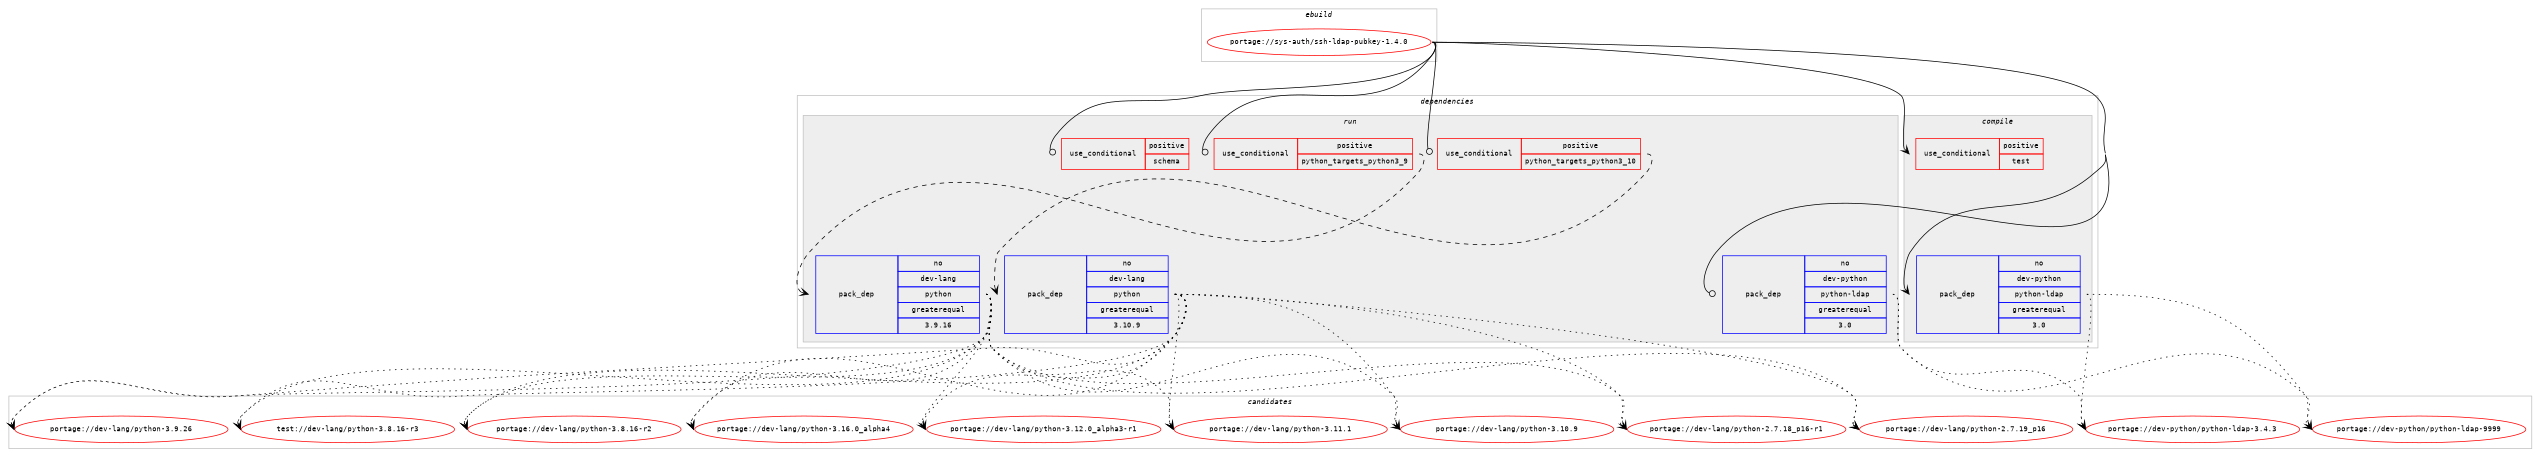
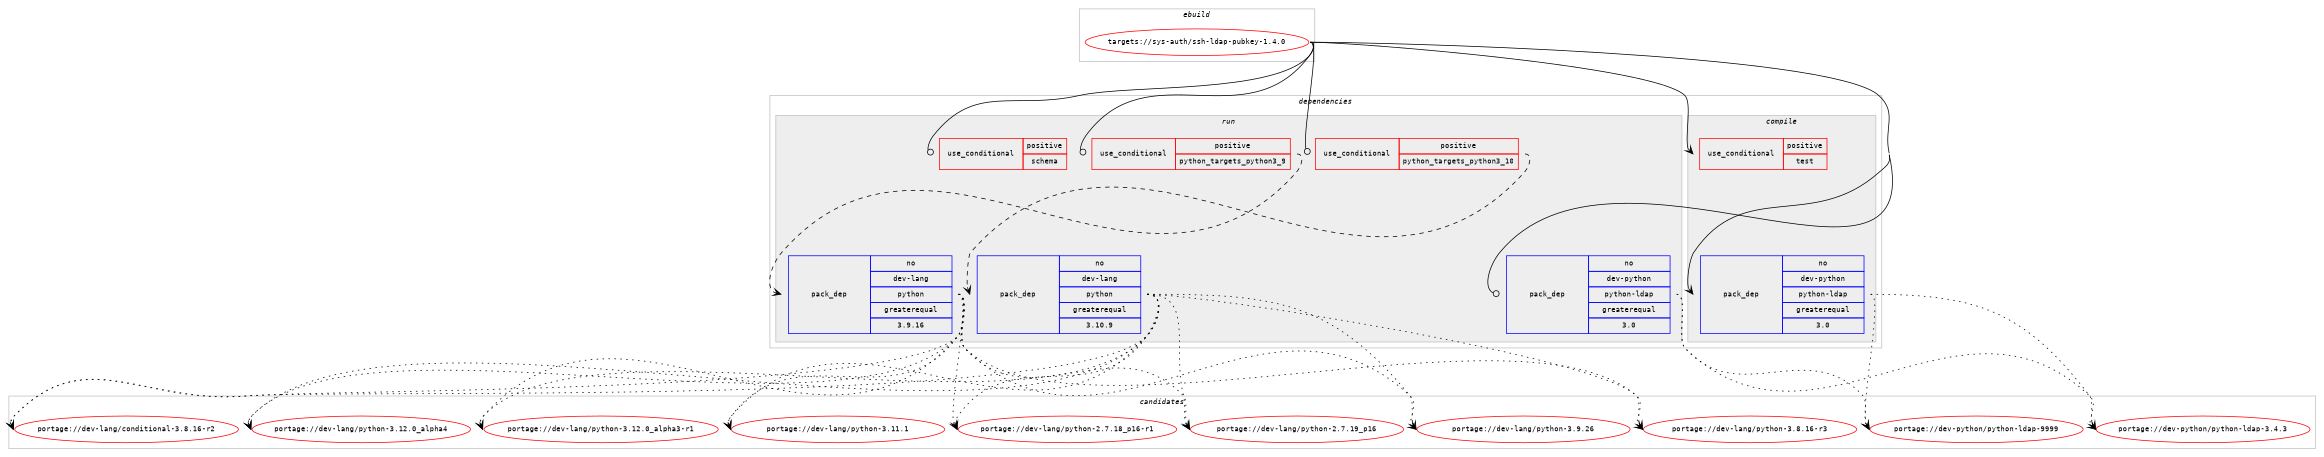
  digraph {
    compound=true
    concentrate=true
    fontname="DejaVu Sans Mono"
    fontsize=10
    newrank=true
    rankdir=TB
    ranksep=1.5
    node [color=red fontname="DejaVu Sans Mono" fontsize=10]
    edge [arrowhead=vee fontname="DejaVu Sans Mono" headport=w style=dotted tailport=e weight=100]
-   n1 [label="portage://sys-auth/ssh-ldap-pubkey-1.4.0" width=4]
+   n1 [label="targets://sys-auth/ssh-ldap-pubkey-1.4.0" width=4]
    n2 [label=<<TABLE BORDER="0" CELLBORDER="1" CELLSPACING="0" CELLPADDING="4"><TR><TD ROWSPAN="3" CELLPADDING="10">use_conditional</TD></TR><TR><TD>positive</TD></TR><TR><TD>test</TD></TR></TABLE>> shape=none]
    n3 [color=blue label=<<TABLE BORDER="0" CELLBORDER="1" CELLSPACING="0" CELLPADDING="4" WIDTH="220"><TR><TD ROWSPAN="6" CELLPADDING="30">pack_dep</TD></TR><TR><TD WIDTH="110">no</TD></TR><TR><TD>dev-python</TD></TR><TR><TD>python-ldap</TD></TR><TR><TD>greaterequal</TD></TR><TR><TD>3.0</TD></TR></TABLE>> shape=none]
    n4 [color=blue label=<<TABLE BORDER="0" CELLBORDER="1" CELLSPACING="0" CELLPADDING="4" WIDTH="220"><TR><TD ROWSPAN="6" CELLPADDING="30">pack_dep</TD></TR><TR><TD WIDTH="110">no</TD></TR><TR><TD>dev-lang</TD></TR><TR><TD>python</TD></TR><TR><TD>greaterequal</TD></TR><TR><TD>3.10.9</TD></TR></TABLE>> shape=none]
    n5 [label=<<TABLE BORDER="0" CELLBORDER="1" CELLSPACING="0" CELLPADDING="4"><TR><TD ROWSPAN="3" CELLPADDING="10">use_conditional</TD></TR><TR><TD>positive</TD></TR><TR><TD>python_targets_python3_10</TD></TR></TABLE>> shape=none]
    n6 [color=blue label=<<TABLE BORDER="0" CELLBORDER="1" CELLSPACING="0" CELLPADDING="4" WIDTH="220"><TR><TD ROWSPAN="6" CELLPADDING="30">pack_dep</TD></TR><TR><TD WIDTH="110">no</TD></TR><TR><TD>dev-lang</TD></TR><TR><TD>python</TD></TR><TR><TD>greaterequal</TD></TR><TR><TD>3.9.16</TD></TR></TABLE>> shape=none]
    n7 [label=<<TABLE BORDER="0" CELLBORDER="1" CELLSPACING="0" CELLPADDING="4"><TR><TD ROWSPAN="3" CELLPADDING="10">use_conditional</TD></TR><TR><TD>positive</TD></TR><TR><TD>python_targets_python3_9</TD></TR></TABLE>> shape=none]
    n8 [label=<<TABLE BORDER="0" CELLBORDER="1" CELLSPACING="0" CELLPADDING="4"><TR><TD ROWSPAN="3" CELLPADDING="10">use_conditional</TD></TR><TR><TD>positive</TD></TR><TR><TD>schema</TD></TR></TABLE>> shape=none]
    n9 [color=blue label=<<TABLE BORDER="0" CELLBORDER="1" CELLSPACING="0" CELLPADDING="4" WIDTH="220"><TR><TD ROWSPAN="6" CELLPADDING="30">pack_dep</TD></TR><TR><TD WIDTH="110">no</TD></TR><TR><TD>dev-python</TD></TR><TR><TD>python-ldap</TD></TR><TR><TD>greaterequal</TD></TR><TR><TD>3.0</TD></TR></TABLE>> shape=none]
    n10 [label="portage://dev-python/python-ldap-3.4.3" width=4]
    n11 [label="portage://dev-python/python-ldap-9999" width=4]
    n12 [label="portage://dev-lang/python-2.7.19_p16" width=4]
    n13 [label="portage://dev-lang/python-2.7.18_p16-r1" width=4]
-   n14 [label="portage://dev-lang/python-3.10.9" width=4]
    n15 [label="portage://dev-lang/python-3.11.1" width=4]
    n16 [label="portage://dev-lang/python-3.12.0_alpha3-r1" width=4]
-   n17 [label="portage://dev-lang/python-3.16.0_alpha4" width=4]
-   n18 [label="portage://dev-lang/python-3.8.16-r2" width=4]
-   n19 [label="test://dev-lang/python-3.8.16-r3" width=4]
+   n17 [label="portage://dev-lang/python-3.12.0_alpha4" width=4]
+   n18 [label="portage://dev-lang/conditional-3.8.16-r2" width=4]
+   n19 [label="portage://dev-lang/python-3.8.16-r3" width=4]
    n20 [label="portage://dev-lang/python-3.9.26" width=4]
    subgraph cluster_1 {
      color=gray
      label=<<i>ebuild</i>>
      rank=same
      n1
    }
    subgraph cluster_2 {
      color=gray
      label=<<i>dependencies</i>>
      subgraph cluster_3 {
        color=gray
        fillcolor="#eeeeee"
        label=<<i>compile</i>>
        style=filled
        subgraph sub_4 {
          color=gray
          fillcolor="#eeeeee"
          label=<<i>compile</i>>
          style=filled
          n2
        }
        subgraph sub_5 {
          color=gray
          fillcolor="#eeeeee"
          label=<<i>compile</i>>
          style=filled
          n3
        }
      }
      subgraph cluster_6 {
        color=gray
        fillcolor="#eeeeee"
        label=<<i>compile and run</i>>
        style=filled
      }
      subgraph cluster_7 {
        color=gray
        fillcolor="#eeeeee"
        label=<<i>run</i>>
        style=filled
        subgraph sub_8 {
          color=gray
          fillcolor="#eeeeee"
          label=<<i>run</i>>
          style=filled
          n5
          subgraph sub_9 {
            color=gray
            fillcolor="#eeeeee"
            label=<<i>run</i>>
            style=filled
            n4
          }
        }
        subgraph sub_10 {
          color=gray
          fillcolor="#eeeeee"
          label=<<i>run</i>>
          style=filled
          n7
          subgraph sub_11 {
            color=gray
            fillcolor="#eeeeee"
            label=<<i>run</i>>
            style=filled
            n6
          }
        }
        subgraph sub_12 {
          color=gray
          fillcolor="#eeeeee"
          label=<<i>run</i>>
          style=filled
          n8
        }
        subgraph sub_13 {
          color=gray
          fillcolor="#eeeeee"
          label=<<i>run</i>>
          style=filled
          n9
        }
      }
    }
    subgraph cluster_14 {
      color=gray
      label=<<i>candidates</i>>
      rank=same
      subgraph sub_15 {
        color=black
        label=<<i>candidates</i>>
        nodesep=1
        rank=same
        n10
        n11
      }
      subgraph sub_16 {
        color=black
        label=<<i>candidates</i>>
        nodesep=1
        rank=same
        n12
        n13
-       n14
        n15
        n16
        n17
        n18
        n19
        n20
      }
      subgraph sub_17 {
        color=black
        label=<<i>candidates</i>>
        nodesep=1
        rank=same
        n12
        n13
-       n14
        n15
        n16
        n17
        n18
        n19
        n20
      }
      subgraph sub_18 {
        color=black
        label=<<i>candidates</i>>
        nodesep=1
        rank=same
        n10
        n11
      }
    }
    n1 -> n2 [style=solid weight=20]
    n1 -> n3 [style=solid weight=20]
    n1 -> n5 [arrowhead=odot style=solid weight=20]
    n1 -> n7 [arrowhead=odot style=solid weight=20]
    n1 -> n8 [arrowhead=odot style=solid weight=20]
    n1 -> n9 [arrowhead=odot style=solid weight=20]
    n3 -> n10
    n3 -> n11
    n4 -> n12
    n4 -> n13
-   n4 -> n14
    n4 -> n15
    n4 -> n16
    n4 -> n17
    n4 -> n18
    n4 -> n19
    n4 -> n20
    n5 -> n4 [style=dashed weight=20]
    n6 -> n12
    n6 -> n13
-   n6 -> n14
    n6 -> n15
    n6 -> n16
    n6 -> n17
    n6 -> n18
    n6 -> n19
    n6 -> n20
    n7 -> n6 [style=dashed weight=20]
    n9 -> n10
    n9 -> n11
  }
